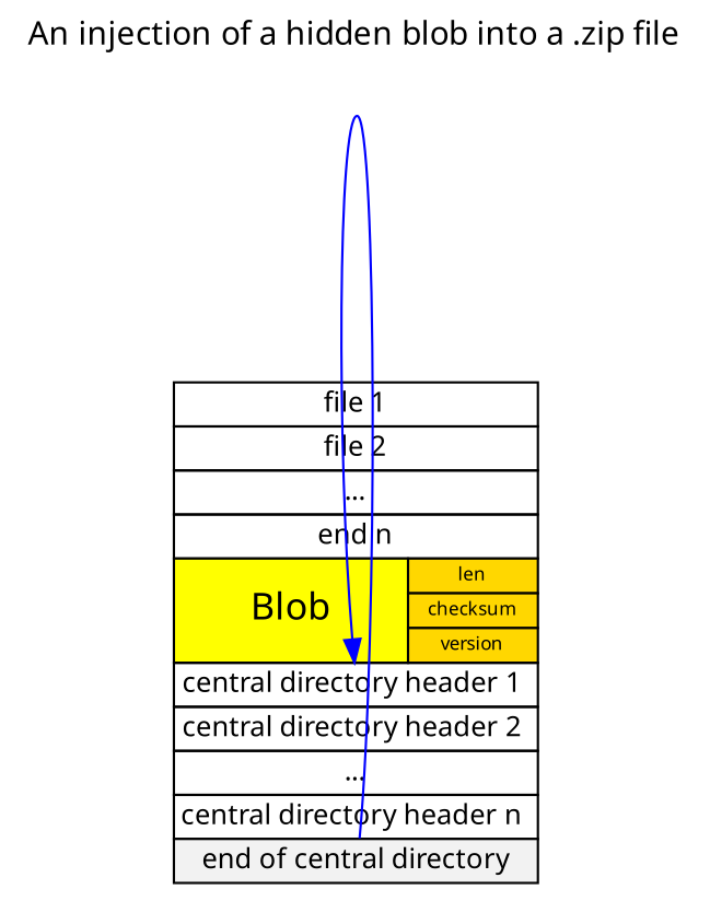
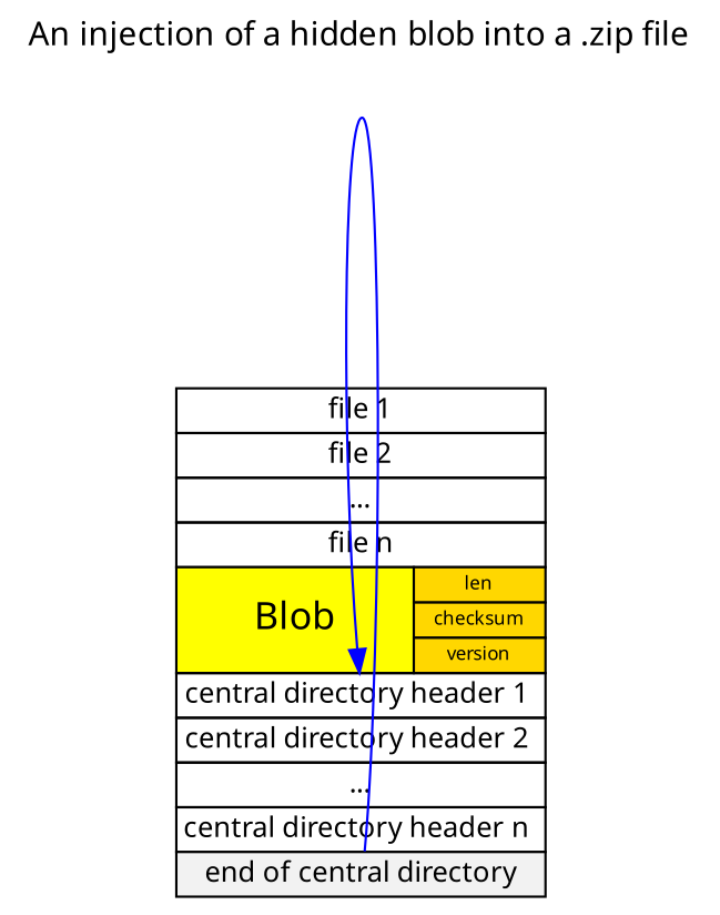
  digraph {
    fontname="Times New Roman"
    label="An injection of a hidden blob into a .zip file"
    labelloc=top
    rankdir=TB
-   n1 [fontname=InconsolataN fontsize=12 label=<<table border="0" cellspacing="0">    <tr><td border="1" colspan="2">file 1</td></tr>    <tr><td border="1" colspan="2">file 2</td></tr>    <tr><td border="1" colspan="2">...</td></tr>    <tr><td border="1" colspan="2">end n</td></tr>    <tr>      <td border="1" rowspan="3" bgcolor="yellow" width="90%"><font point-size="16">Blob</font></td>      <td border="1" bgcolor="gold"><font point-size="8">len</font></td>    </tr>    <tr><td border="1" bgcolor="gold"><font point-size="8">checksum</font></td></tr>    <tr><td border="1" bgcolor="gold"><font point-size="8">version</font></td></tr>     <tr><td port="c1" border="1" colspan="2">central directory header 1 </td></tr>    <tr><td border="1" colspan="2">central directory header 2 </td></tr>    <tr><td border="1" colspan="2">...</td></tr>    <tr><td border="1" colspan="2">central directory header n </td></tr>    <tr><td port="eocd" border="1" colspan="2" bgcolor="gray95">end of central directory</td></tr>    </table>> shape=plaintext]
+   n1 [fontname=InconsolataN fontsize=12 label=<<table border="0" cellspacing="0">    <tr><td border="1" colspan="2">file 1</td></tr>    <tr><td border="1" colspan="2">file 2</td></tr>    <tr><td border="1" colspan="2">...</td></tr>    <tr><td border="1" colspan="2">file n</td></tr>    <tr>      <td border="1" rowspan="3" bgcolor="yellow" width="90%"><font point-size="16">Blob</font></td>      <td border="1" bgcolor="gold"><font point-size="8">len</font></td>    </tr>    <tr><td border="1" bgcolor="gold"><font point-size="8">checksum</font></td></tr>    <tr><td border="1" bgcolor="gold"><font point-size="8">version</font></td></tr>     <tr><td port="c1" border="1" colspan="2">central directory header 1 </td></tr>    <tr><td border="1" colspan="2">central directory header 2 </td></tr>    <tr><td border="1" colspan="2">...</td></tr>    <tr><td border="1" colspan="2">central directory header n </td></tr>    <tr><td port="eocd" border="1" colspan="2" bgcolor="gray95">end of central directory</td></tr>    </table>> shape=plaintext]
    n1 -> n1 [headport=c1 tailport=eocd color=blue arrowhead=normal]
  }
